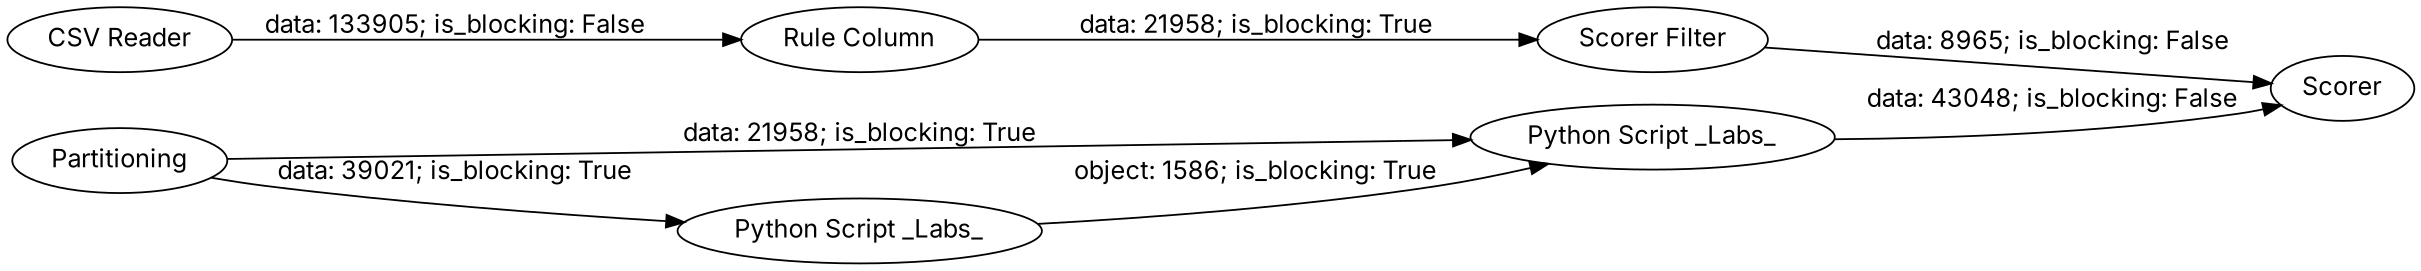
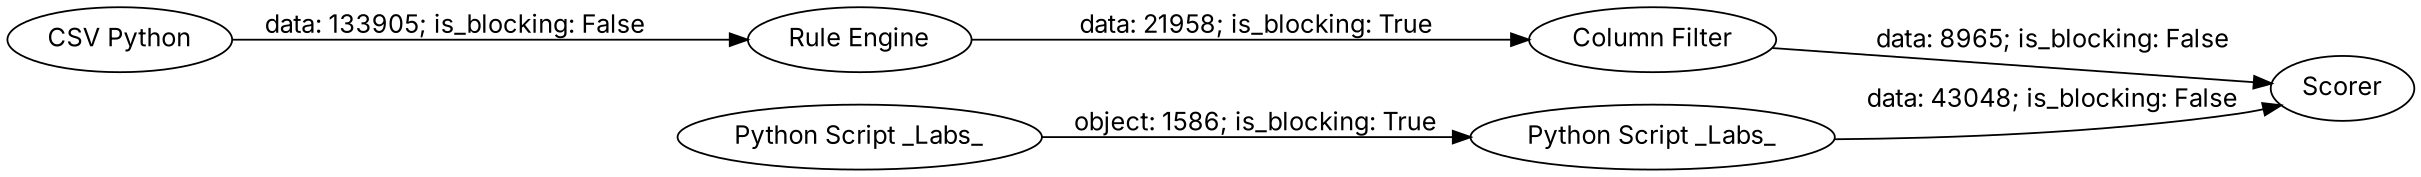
  digraph {
    fontname=Inter
    rankdir=LR
    node [fontname=Inter]
    edge [fontname=Inter]
    n1 [label="Python Script _Labs_"]
    n2 [label=Scorer]
-   n3 [label="Rule Column"]
-   n4 [label="Scorer Filter"]
-   n5 [label=Partitioning]
+   n3 [label="Rule Engine"]
+   n4 [label="Column Filter"]
    n6 [label="Python Script _Labs_"]
-   n7 [label="CSV Reader"]
+   n7 [label="CSV Python"]
    n1 -> n2 [label="data: 43048; is_blocking: False"]
    n3 -> n4 [label="data: 21958; is_blocking: True"]
    n4 -> n2 [label="data: 8965; is_blocking: False"]
-   n5 -> n1 [label="data: 21958; is_blocking: True"]
-   n5 -> n6 [label="data: 39021; is_blocking: True"]
    n6 -> n1 [label="object: 1586; is_blocking: True"]
    n7 -> n3 [label="data: 133905; is_blocking: False"]
  }
